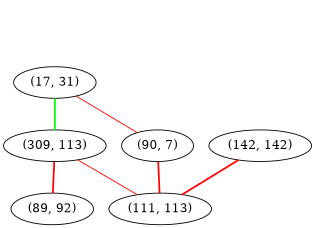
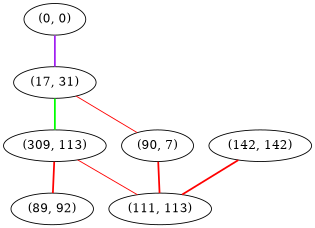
  graph {
    edge [color=red style=bold weight=1]
+   "(0, 0)"
    "(17, 31)"
    n3 [label="(309, 113)"]
    "(90, 7)"
    "(89, 92)"
    "(111, 113)"
    "(142, 142)"
+   "(0, 0)" -- "(17, 31)" [color=purple weight=4]
    "(17, 31)" -- n3 [color=green weight=2]
    "(17, 31)" -- "(90, 7)" [style=solid]
    n3 -- "(89, 92)"
    n3 -- "(111, 113)" [style=solid]
    "(90, 7)" -- "(111, 113)"
    "(142, 142)" -- "(111, 113)"
  }
